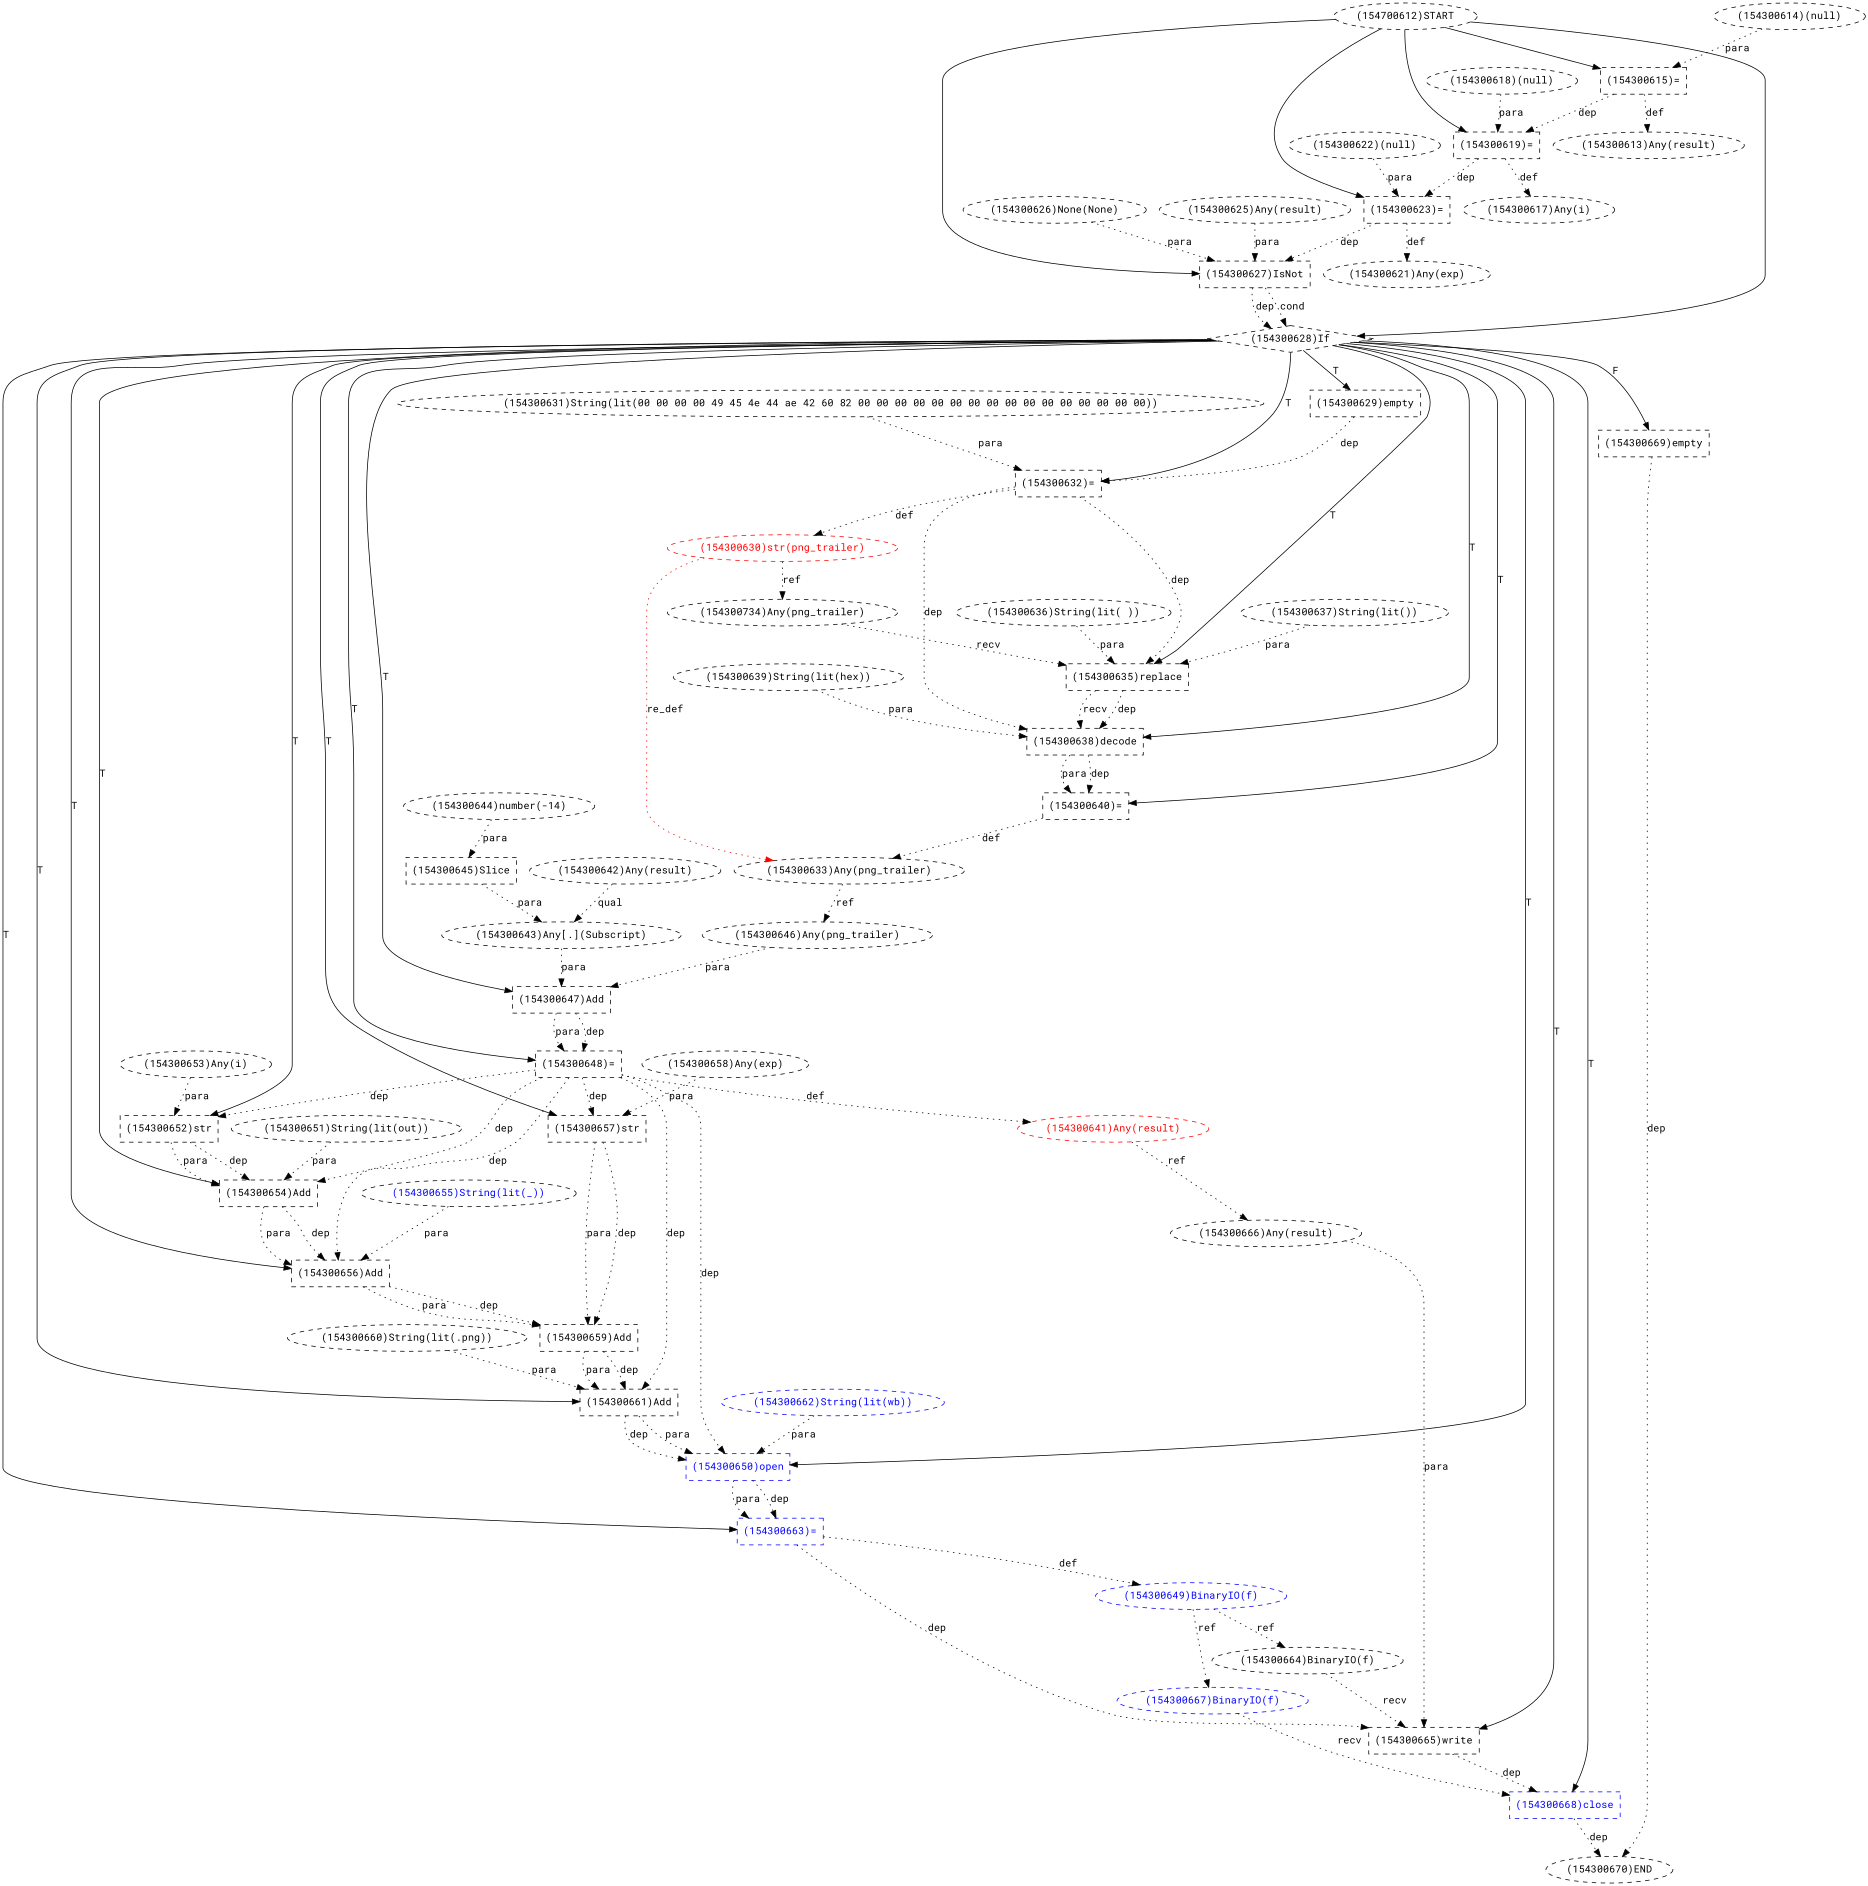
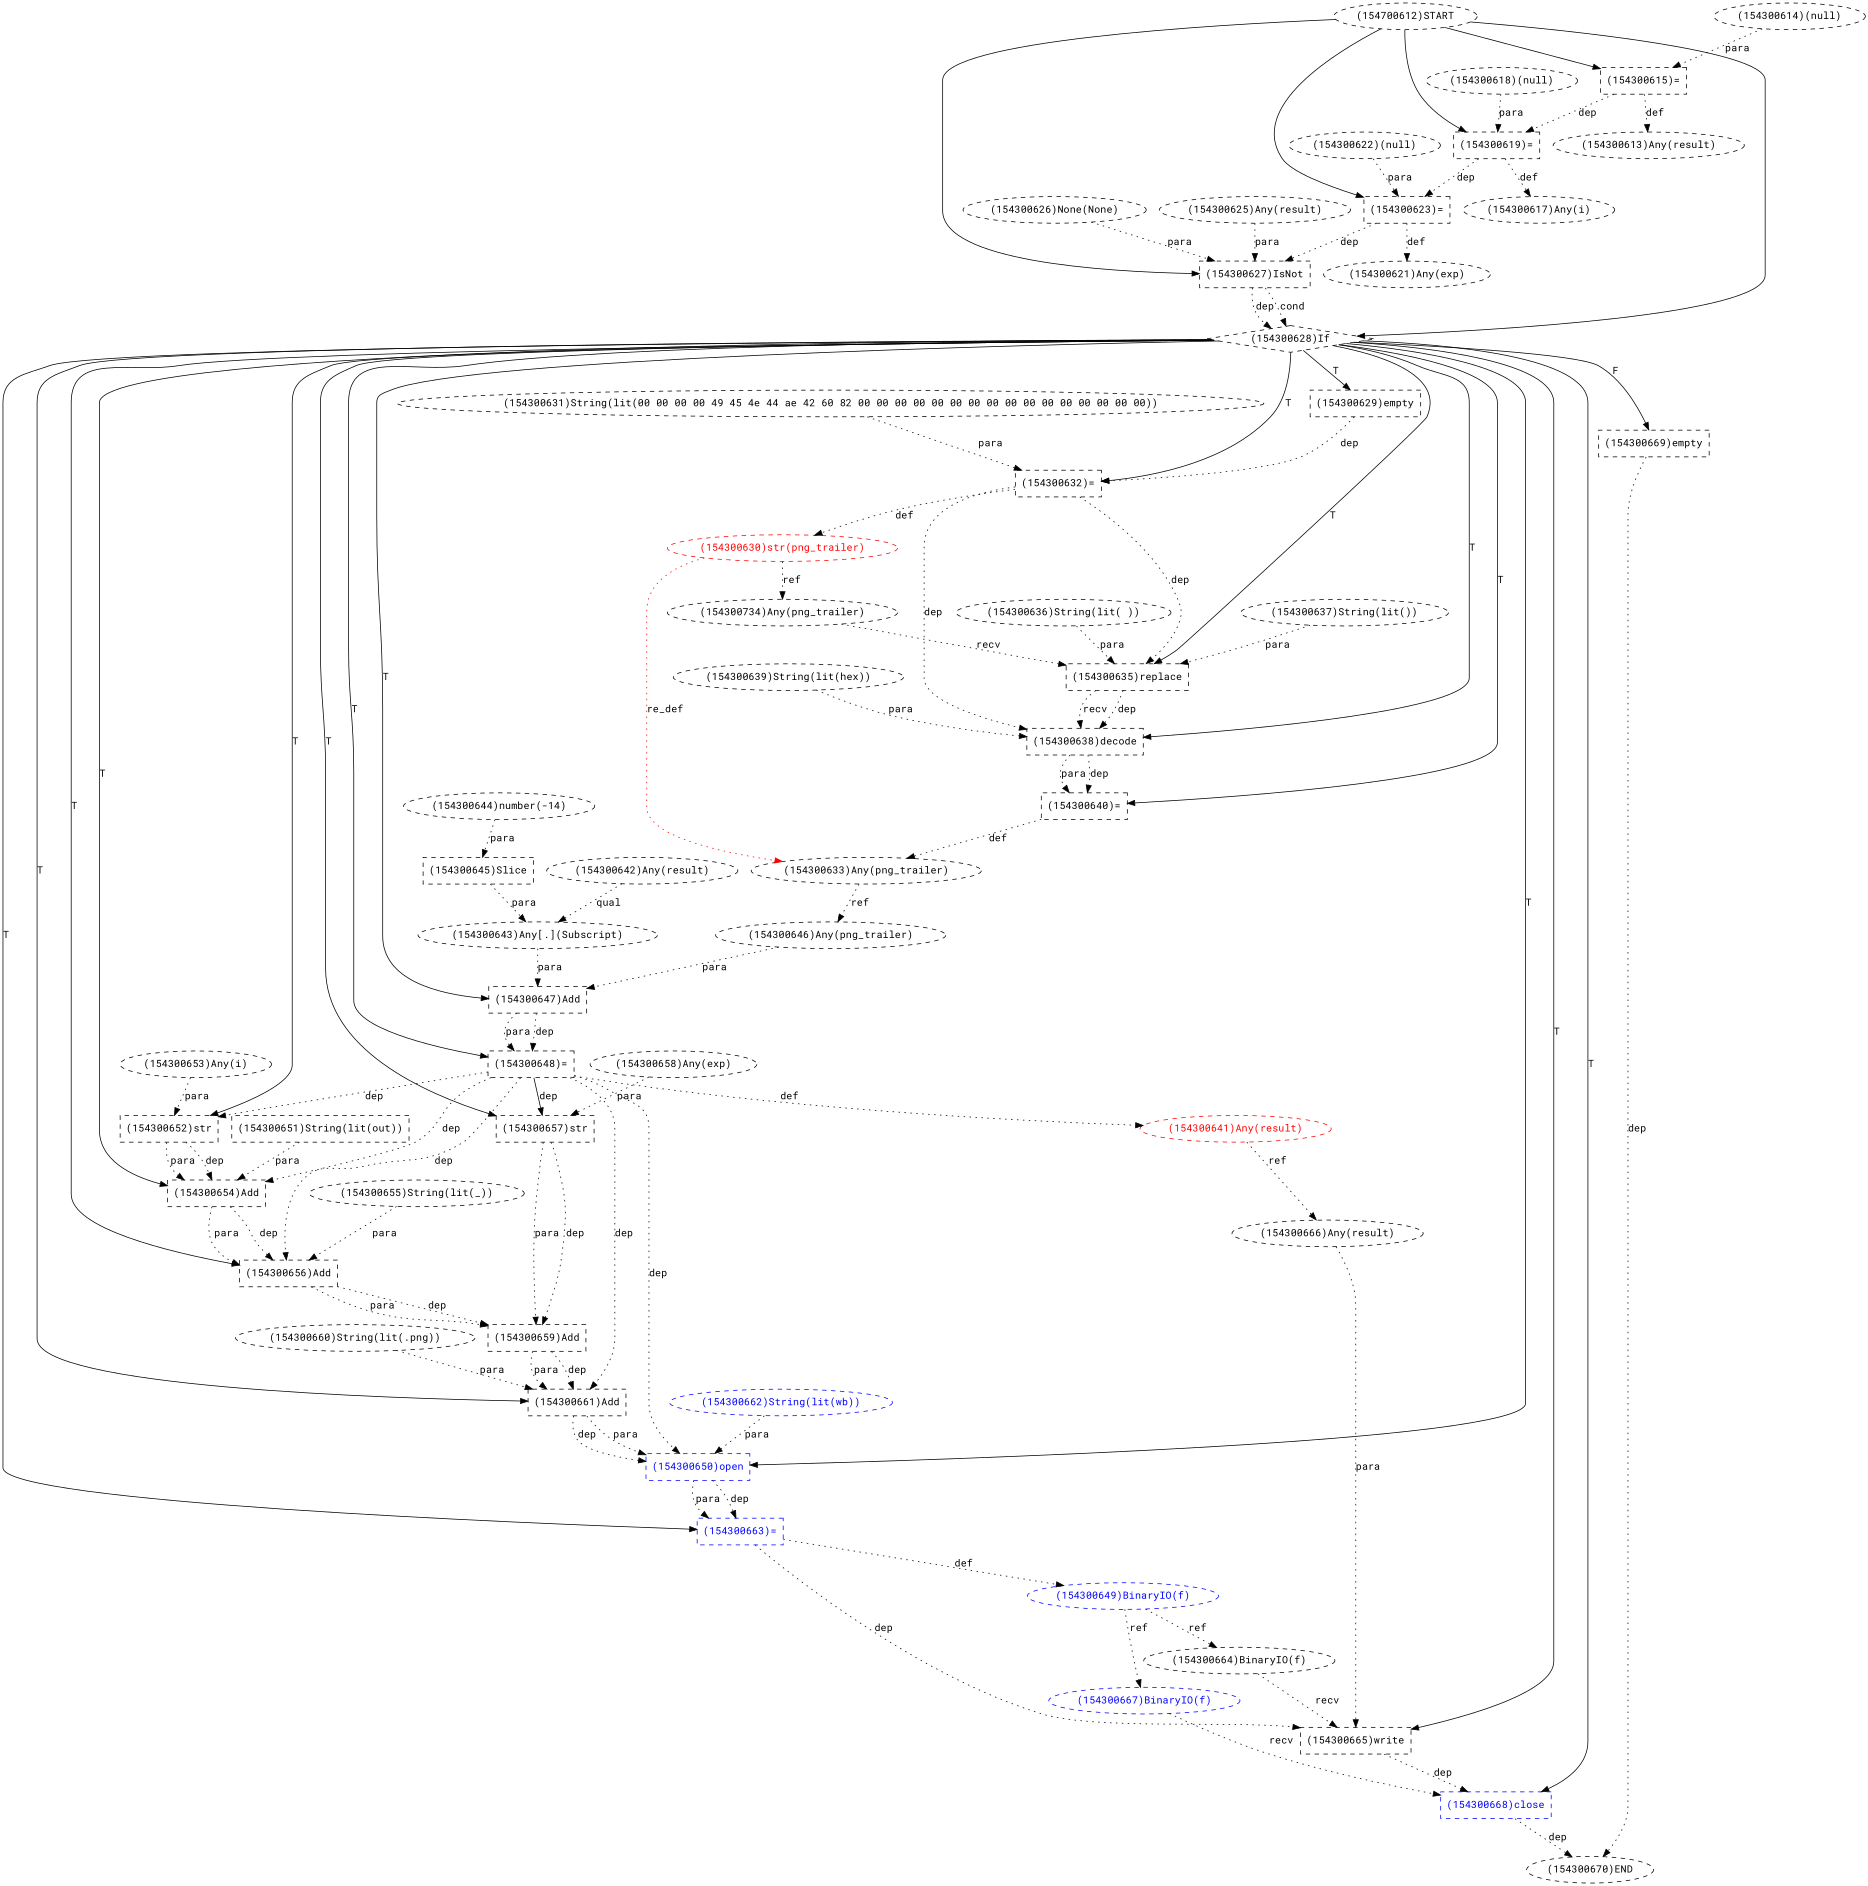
  digraph {
    fontname="Roboto Mono"
    node [fontname="Roboto Mono" shape=ellipse style=dashed]
    edge [fontname="Roboto Mono" style=dotted]
    n1 [label="(154300636)String(lit( ))"]
    n2 [label="(154300635)replace" shape=box]
    n3 [label="(154300638)decode" shape=box]
    n4 [color=blue fontcolor=blue label="(154300649)BinaryIO(f)"]
    n5 [color=blue fontcolor=blue label="(154300667)BinaryIO(f)"]
    n6 [label="(154300664)BinaryIO(f)"]
    n7 [color=blue fontcolor=blue label="(154300668)close" shape=box]
    n8 [label="(154300665)write" shape=box]
    n9 [label="(154300644)number(-14)"]
    n10 [label="(154300645)Slice" shape=box]
    n11 [label="(154300643)Any[.](Subscript)"]
    n12 [label="(154300640)=" shape=box]
    n13 [color=black fontcolor=black label="(154300633)Any(png_trailer)"]
    n14 [label="(154300647)Add" shape=box]
    n15 [label="(154300648)=" shape=box]
    n16 [label="(154300646)Any(png_trailer)"]
    n17 [label="(154300661)Add" shape=box]
    n18 [color=blue fontcolor=blue label="(154300650)open" shape=box]
    n19 [color=blue fontcolor=blue label="(154300663)=" shape=box]
    n20 [label="(154700612)START" shape=""]
    n21 [label="(154300627)IsNot" shape=box]
    n22 [label="(154300615)=" shape=box]
    n23 [label="(154300623)=" shape=box]
    n24 [label="(154300619)=" shape=box]
    n25 [label="(154300628)If" shape=diamond]
    n26 [label="(154300613)Any(result)"]
    n27 [label="(154300621)Any(exp)"]
    n28 [label="(154300617)Any(i)"]
    n29 [label="(154300654)Add" shape=box]
    n30 [label="(154300656)Add" shape=box]
    n31 [label="(154300629)empty" shape=box]
    n32 [label="(154300632)=" shape=box]
    n33 [label="(154300669)empty" shape=box]
    n34 [label="(154300652)str" shape=box]
    n35 [label="(154300657)str" shape=box]
    n36 [label="(154300622)(null)"]
    n37 [label="(154300659)Add" shape=box]
    n38 [color=red fontcolor=red label="(154300630)str(png_trailer)"]
    n39 [label="(154300734)Any(png_trailer)"]
    n40 [label="(154300670)END" shape=""]
    n41 [label="(154300618)(null)"]
    n42 [label="(154300642)Any(result)"]
    n43 [label="(154300637)String(lit())"]
    n44 [label="(154300626)None(None)"]
    n45 [label="(154300639)String(lit(hex))"]
    n46 [color=red fontcolor=red label="(154300641)Any(result)"]
    n47 [label="(154300666)Any(result)"]
    n48 [color=blue fontcolor=blue label="(154300662)String(lit(wb))"]
    n49 [label="(154300614)(null)"]
-   n50 [label="(154300651)String(lit(out))"]
-   n51 [label="(154300655)String(lit(_))" fontcolor=blue]
+   n50 [label="(154300651)String(lit(out))" shape=box]
+   n51 [label="(154300655)String(lit(_))"]
    n52 [label="(154300658)Any(exp)"]
    n53 [label="(154300653)Any(i)"]
    n54 [label="(154300631)String(lit(00 00 00 00 49 45 4e 44 ae 42 60 82 00 00 00 00 00 00 00 00 00 00 00 00 00 00 00 00))"]
    n55 [label="(154300660)String(lit(.png))"]
    n56 [label="(154300625)Any(result)"]
    n1 -> n2 [label=para]
    n2 -> n3 [label=dep]
    n2 -> n3 [label=recv]
    n3 -> n12 [label=dep]
    n3 -> n12 [label=para]
    n4 -> n5 [label=ref]
    n4 -> n6 [label=ref]
    n5 -> n7 [label=recv]
    n6 -> n8 [label=recv]
    n7 -> n40 [label=dep]
    n8 -> n7 [label=dep]
    n9 -> n10 [label=para]
    n10 -> n11 [label=para]
    n11 -> n14 [label=para]
    n12 -> n13 [label=def]
    n13 -> n16 [label=ref]
    n14 -> n15 [label=dep]
    n14 -> n15 [label=para]
    n15 -> n17 [label=dep]
    n15 -> n18 [label=dep]
    n15 -> n29 [label=dep]
    n15 -> n30 [label=dep]
    n15 -> n34 [label=dep]
-   n15 -> n35 [label=dep]
+   n15 -> n35 [label=dep style=solid]
    n15 -> n46 [label=def]
    n16 -> n14 [label=para]
    n17 -> n18 [label=dep]
    n17 -> n18 [label=para]
    n18 -> n19 [label=dep]
    n18 -> n19 [label=para]
    n19 -> n4 [label=def]
    n19 -> n8 [label=dep]
    n20 -> n21 [style=solid]
    n20 -> n22 [style=solid]
    n20 -> n23 [style=solid]
    n20 -> n24 [style=solid]
    n20 -> n25 [style=solid]
    n21 -> n25 [label=dep]
    n21 -> n25 [label=cond]
    n22 -> n24 [label=dep]
    n22 -> n26 [label=def]
    n23 -> n21 [label=dep]
    n23 -> n27 [label=def]
    n24 -> n23 [label=dep]
    n24 -> n28 [label=def]
    n25 -> n2 [label=T style=""]
    n25 -> n3 [label=T style=""]
    n25 -> n7 [label=T style=""]
    n25 -> n8 [label=T style=""]
    n25 -> n12 [label=T style=""]
    n25 -> n14 [label=T style=""]
    n25 -> n15 [label=T style=""]
    n25 -> n17 [label=T style=""]
    n25 -> n18 [label=T style=""]
    n25 -> n19 [label=T style=""]
    n25 -> n29 [label=T style=""]
    n25 -> n30 [label=T style=""]
    n25 -> n31 [label=T style=""]
    n25 -> n32 [label=T style=""]
    n25 -> n33 [label=F style=""]
    n25 -> n34 [label=T style=""]
    n25 -> n35 [label=T style=""]
    n29 -> n30 [label=dep]
    n29 -> n30 [label=para]
    n30 -> n37 [label=dep]
    n30 -> n37 [label=para]
    n31 -> n32 [label=dep]
    n32 -> n2 [label=dep]
    n32 -> n3 [label=dep]
    n32 -> n38 [label=def]
    n33 -> n40 [label=dep]
    n34 -> n29 [label=dep]
    n34 -> n29 [label=para]
    n35 -> n37 [label=dep]
    n35 -> n37 [label=para]
    n36 -> n23 [label=para]
    n37 -> n17 [label=dep]
    n37 -> n17 [label=para]
    n38 -> n13 [color=red label=re_def]
    n38 -> n39 [label=ref]
    n39 -> n2 [label=recv]
    n41 -> n24 [label=para]
    n42 -> n11 [label=qual]
    n43 -> n2 [label=para]
    n44 -> n21 [label=para]
    n45 -> n3 [label=para]
    n46 -> n47 [label=ref]
    n47 -> n8 [label=para]
    n48 -> n18 [label=para]
    n49 -> n22 [label=para]
    n50 -> n29 [label=para]
    n51 -> n30 [label=para]
    n52 -> n35 [label=para]
    n53 -> n34 [label=para]
    n54 -> n32 [label=para]
    n55 -> n17 [label=para]
    n56 -> n21 [label=para]
  }
